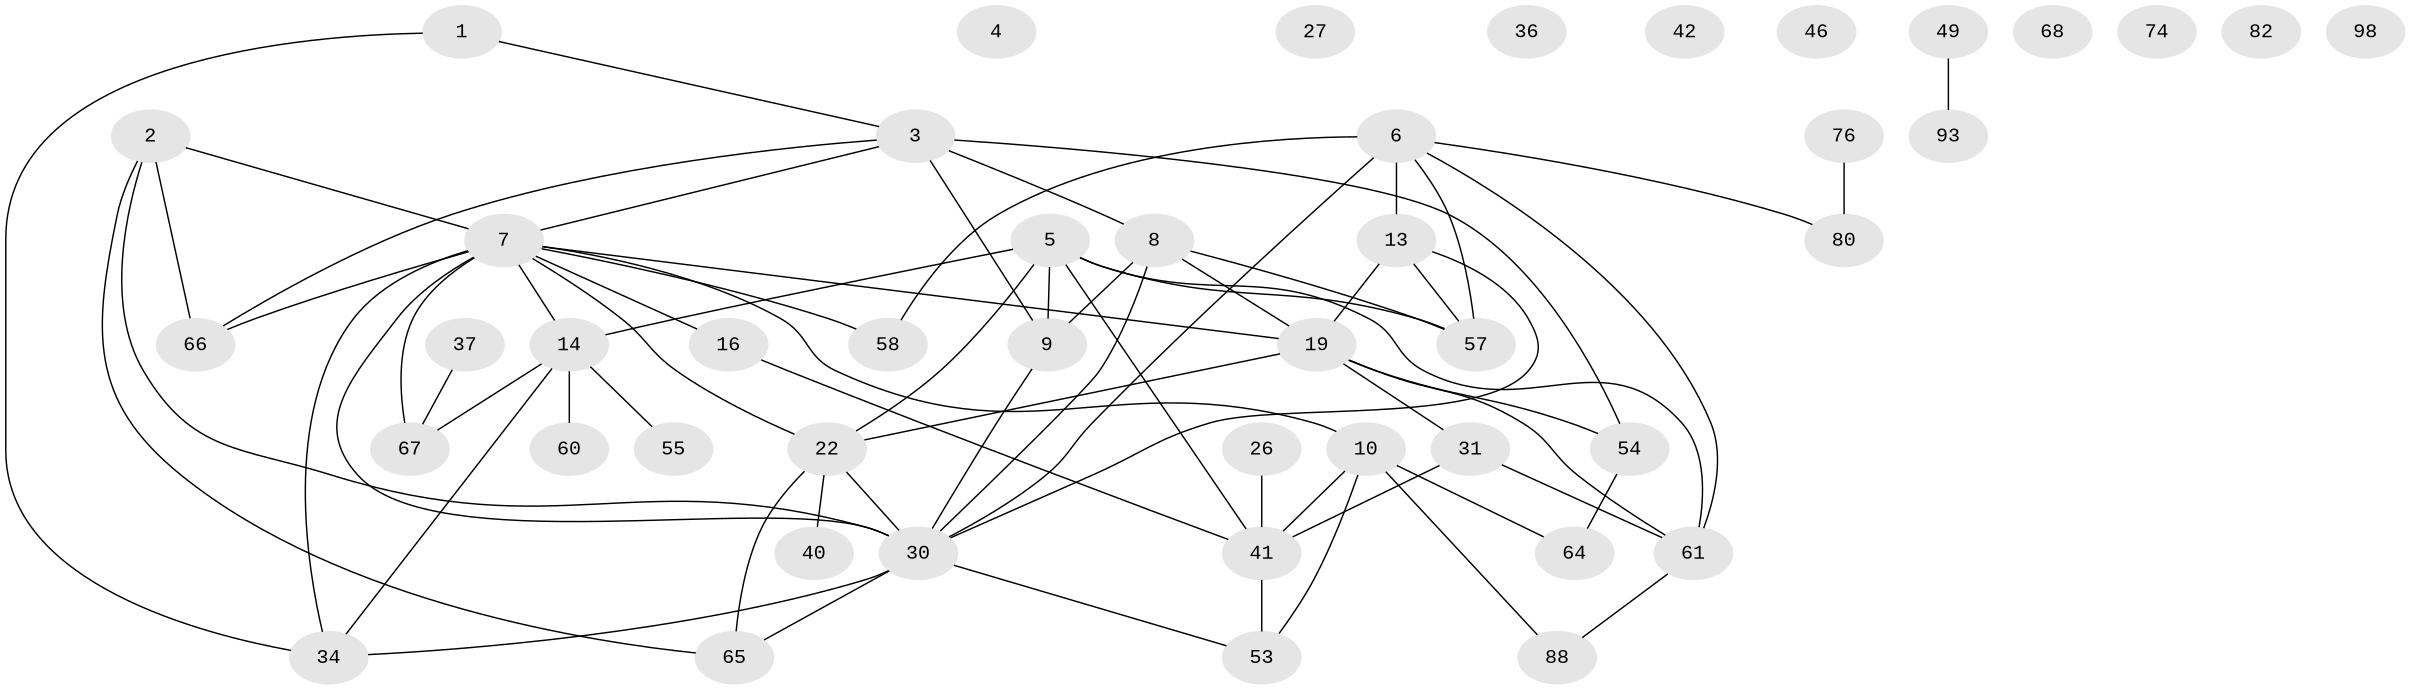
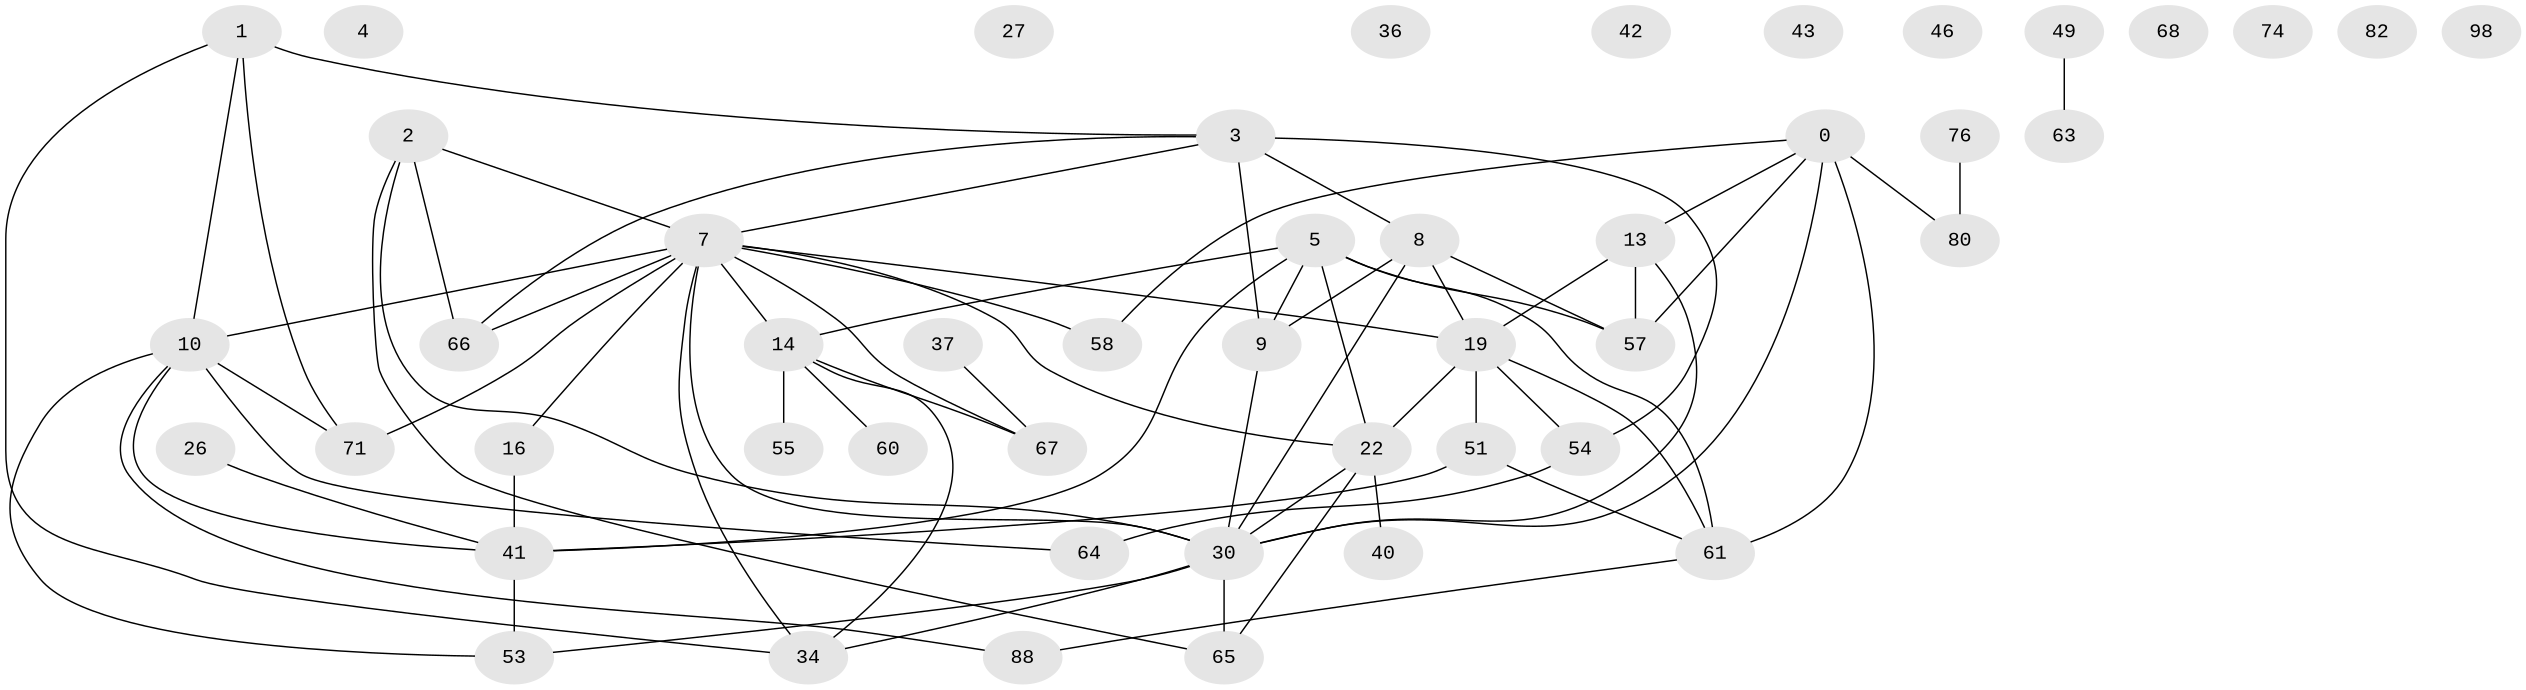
  graph {
    fontname="Liberation Mono"
    node [color=gray90 fontname="Liberation Mono" style=filled]
    edge [fontname="Liberation Mono"]
    1 [super="+81"]
    3 [super="+84+52"]
    10 [super="+12+32+99"]
    34
+   71
    7 [super="+25+17+24"]
    9 [super="+78"]
    54
    66
    8 [super="+20+11"]
    41 [super="+62"]
    53 [super="+69"]
    64
    88
    2 [super="+73"]
    30 [super="+39+44"]
    65
    14 [super="+89+33"]
    22 [super="+51+50"]
    58
    16
    19 [super="+70+35"]
    67
    13 [super="+55+38"]
    57
    4 [super="+15"]
    5 [super="+23"]
    61
    60
    n30 [label=55]
    40
-   6 [super="+95+83+47+77+48+29"]
+   6 [super="+95+83+47+77+48+29" label=0]
    80 [super="+92"]
    76
-   31 [super="+94"]
+   31 [super="+94" label=51]
    26
    27
    36
    37
    42
+   43
    46
    49 [super="+87"]
-   63 [label=93]
+   63
    68
    74
    82
    98
    1 -- 3
+   1 -- 10
    1 -- 34
+   1 -- 71
    3 -- 7
    3 -- 9 [weight=2]
    3 -- 54
    3 -- 66
    3 -- 8
+   10 -- 71
    10 -- 41
    10 -- 53
    10 -- 64
    10 -- 88
    7 -- 10
    7 -- 34
+   7 -- 71
    7 -- 66
    7 -- 30 [weight=3]
    7 -- 14
    7 -- 22
    7 -- 58
    7 -- 16
    7 -- 19
    7 -- 67
    9 -- 30
    54 -- 64
    8 -- 9
    8 -- 30 [weight=2]
    8 -- 19
    8 -- 57
    41 -- 53
    2 -- 7
    2 -- 66
    2 -- 30
    2 -- 65
    30 -- 34
    30 -- 53
    30 -- 65
    14 -- 34
    14 -- 67
    14 -- 60
    14 -- n30
    22 -- 30
    22 -- 65
    22 -- 40
    16 -- 41
    19 -- 54
    19 -- 22 [weight=2]
    19 -- 61
    19 -- 31 [weight=2]
    13 -- 30
    13 -- 19
    13 -- 57
    5 -- 9
    5 -- 41
    5 -- 14
    5 -- 22
    5 -- 57
    5 -- 61 [weight=2]
    61 -- 88
    6 -- 30 [weight=2]
    6 -- 58
    6 -- 13
    6 -- 57
    6 -- 61
    6 -- 80
    76 -- 80
    31 -- 41
    31 -- 61
    26 -- 41
    37 -- 67
    49 -- 63
  }
